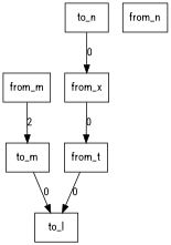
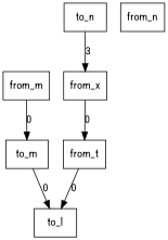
  digraph {
    fontname="Roboto Condensed"
    rankdir=TB
    node [fillcolor=white fontname="Roboto Condensed" shape=box style=filled]
    edge [fontname="Roboto Condensed"]
    n1 [label=<from_x>]
    n2 [label=<from_t>]
    n3 [label=<to_n>]
    n4 [label=<from_n>]
    n5 [label=<to_l>]
    n6 [label=<from_m>]
    n7 [label=<to_m>]
    n1 -> n2 [label=0]
    n2 -> n5 [label=0]
-   n3 -> n1 [label=0]
-   n6 -> n7 [label=2]
+   n3 -> n1 [label=3]
+   n6 -> n7 [label=0]
    n7 -> n5 [label=0]
  }
